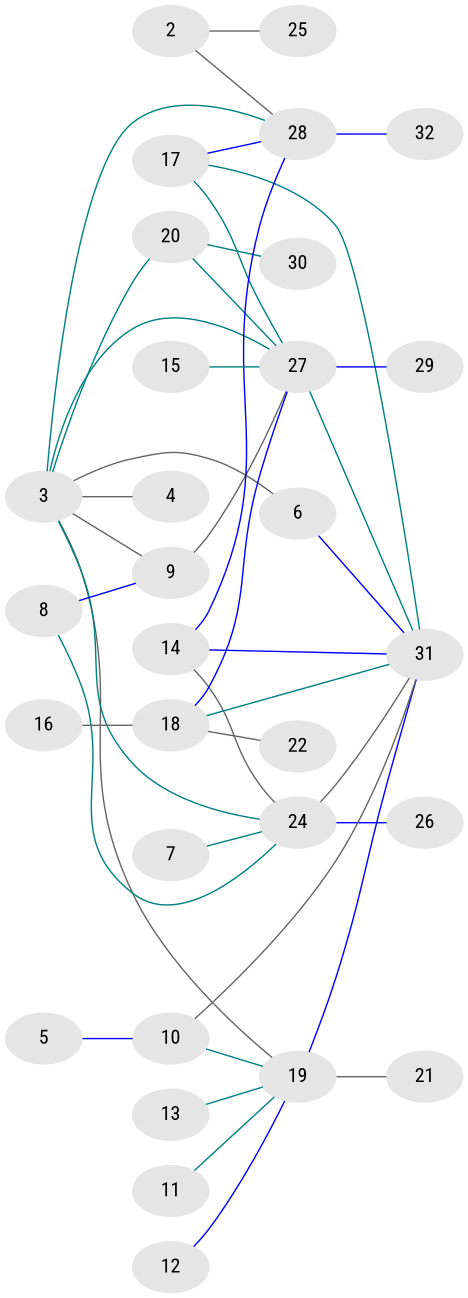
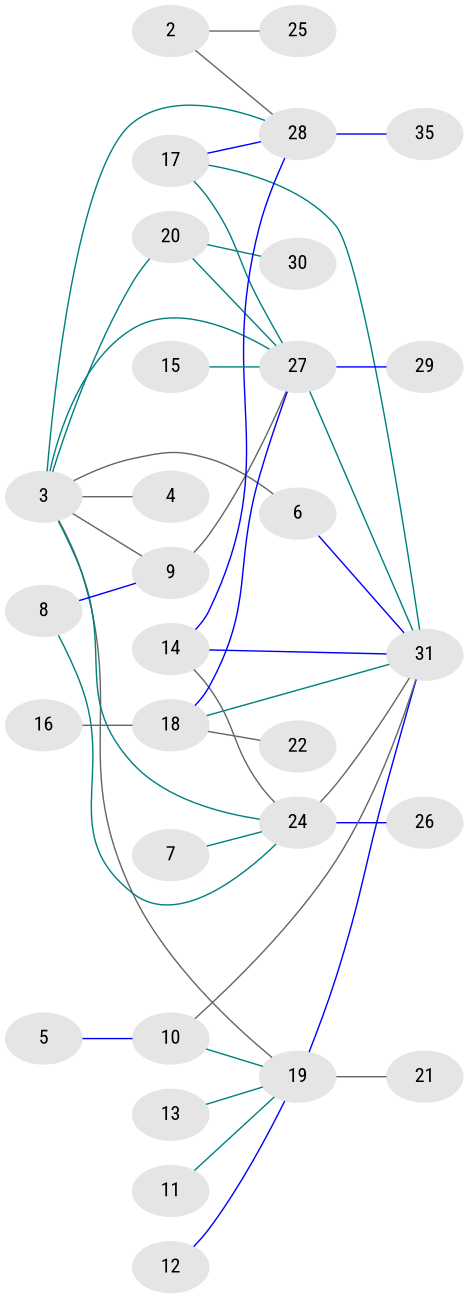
  graph {
    fontname="Roboto Condensed"
    rankdir=LR
    node [color=gray90 fontname="Roboto Condensed" style=filled]
    edge [color=teal fontname="Roboto Condensed" weight=1.0]
    17
    28
    27
    31
    2
    25
-   32
+   32 [label=35]
    3
    4
    6
    9
    19
    20
    24
    21
    30
    26
    29
    5
    10
    7
    8
    11
    12
    13
    14
    15
    16
    18
    22
    17 -- 28 [color=blue weight=2.0]
    17 -- 27
    17 -- 31
    28 -- 32 [color=blue]
    27 -- 31
    27 -- 29 [color=blue]
    2 -- 28 [color=gray40]
    2 -- 25 [color=gray40]
    3 -- 28
    3 -- 27
    3 -- 4 [color=gray40]
    3 -- 6 [color=gray40]
    3 -- 9 [color=gray40 weight=2.0]
    3 -- 19 [color=gray40]
    3 -- 20
    3 -- 24
    6 -- 31 [color=blue]
    9 -- 27 [color=gray40]
    19 -- 31 [color=blue]
    19 -- 21 [color=gray40]
    20 -- 27
    20 -- 30
    24 -- 31 [color=gray40]
    24 -- 26 [color=blue]
    5 -- 10 [color=blue]
    10 -- 31 [color=gray40]
    10 -- 19
    7 -- 24
    8 -- 9 [color=blue]
    8 -- 24
    11 -- 19
    12 -- 19 [color=blue]
    13 -- 19
    14 -- 28 [color=blue]
    14 -- 31 [color=blue]
    14 -- 24 [color=gray40]
    15 -- 27
    16 -- 18 [color=gray40]
    18 -- 27 [color=blue]
    18 -- 31
    18 -- 22 [color=gray40]
  }
